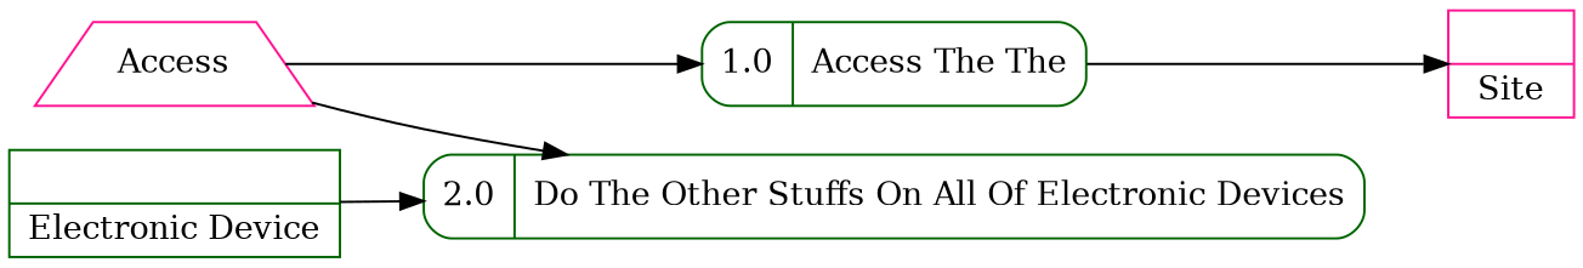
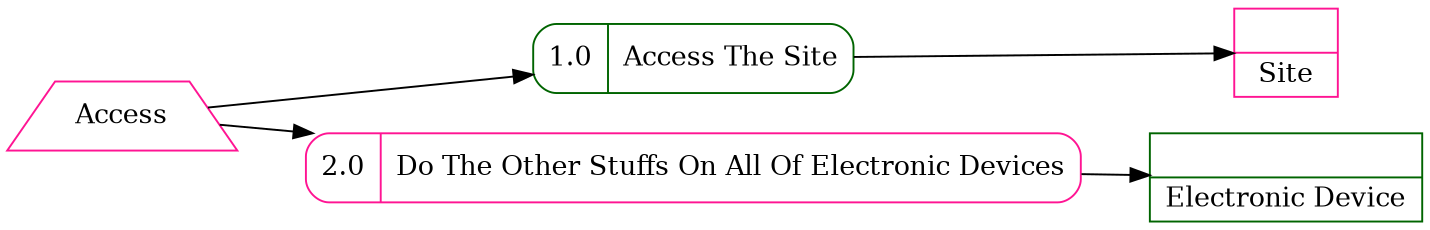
  digraph {
    rankdir=LR
    node [color=darkgreen shape=record]
    n1 [color=deeppink label="<f0>  |<f1> Site "]
    n2 [label="<f0>  |<f1> Electronic Device "]
    n3 [color=deeppink label=Access shape=trapezium]
-   n4 [label="{<f0> 1.0|<f1> Access The The }" shape=Mrecord]
-   n5 [label="{<f0> 2.0|<f1> Do The Other Stuffs On All Of Electronic Devices }" shape=Mrecord]
+   n4 [label="{<f0> 1.0|<f1> Access The Site }" shape=Mrecord]
+   n5 [color=deeppink label="{<f0> 2.0|<f1> Do The Other Stuffs On All Of Electronic Devices }" shape=Mrecord]
    n3 -> n4
    n3 -> n5
    n4 -> n1
-   n2 -> n5
+   n5 -> n2
  }
